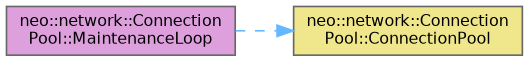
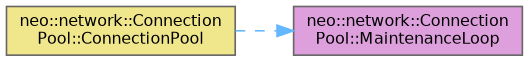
  digraph {
    rankdir=LR
    node [fontname=Helvetica fontsize=10 shape=box style=filled]
    n1 [color=gray40 fillcolor=khaki fontcolor=black height=0.2 label="neo::network::Connection\lPool::ConnectionPool" width=0.4]
    n2 [color=grey40 fillcolor=plum height=0.2 label="neo::network::Connection\lPool::MaintenanceLoop" width=0.4]
-   n2 -> n1 [color=steelblue1 fontname=Helvetica fontsize=10 labelfontname=Helvetica labelfontsize=10 style=dashed]
+   n1 -> n2 [color=steelblue1 fontname=Helvetica fontsize=10 labelfontname=Helvetica labelfontsize=10 style=dashed]
  }
